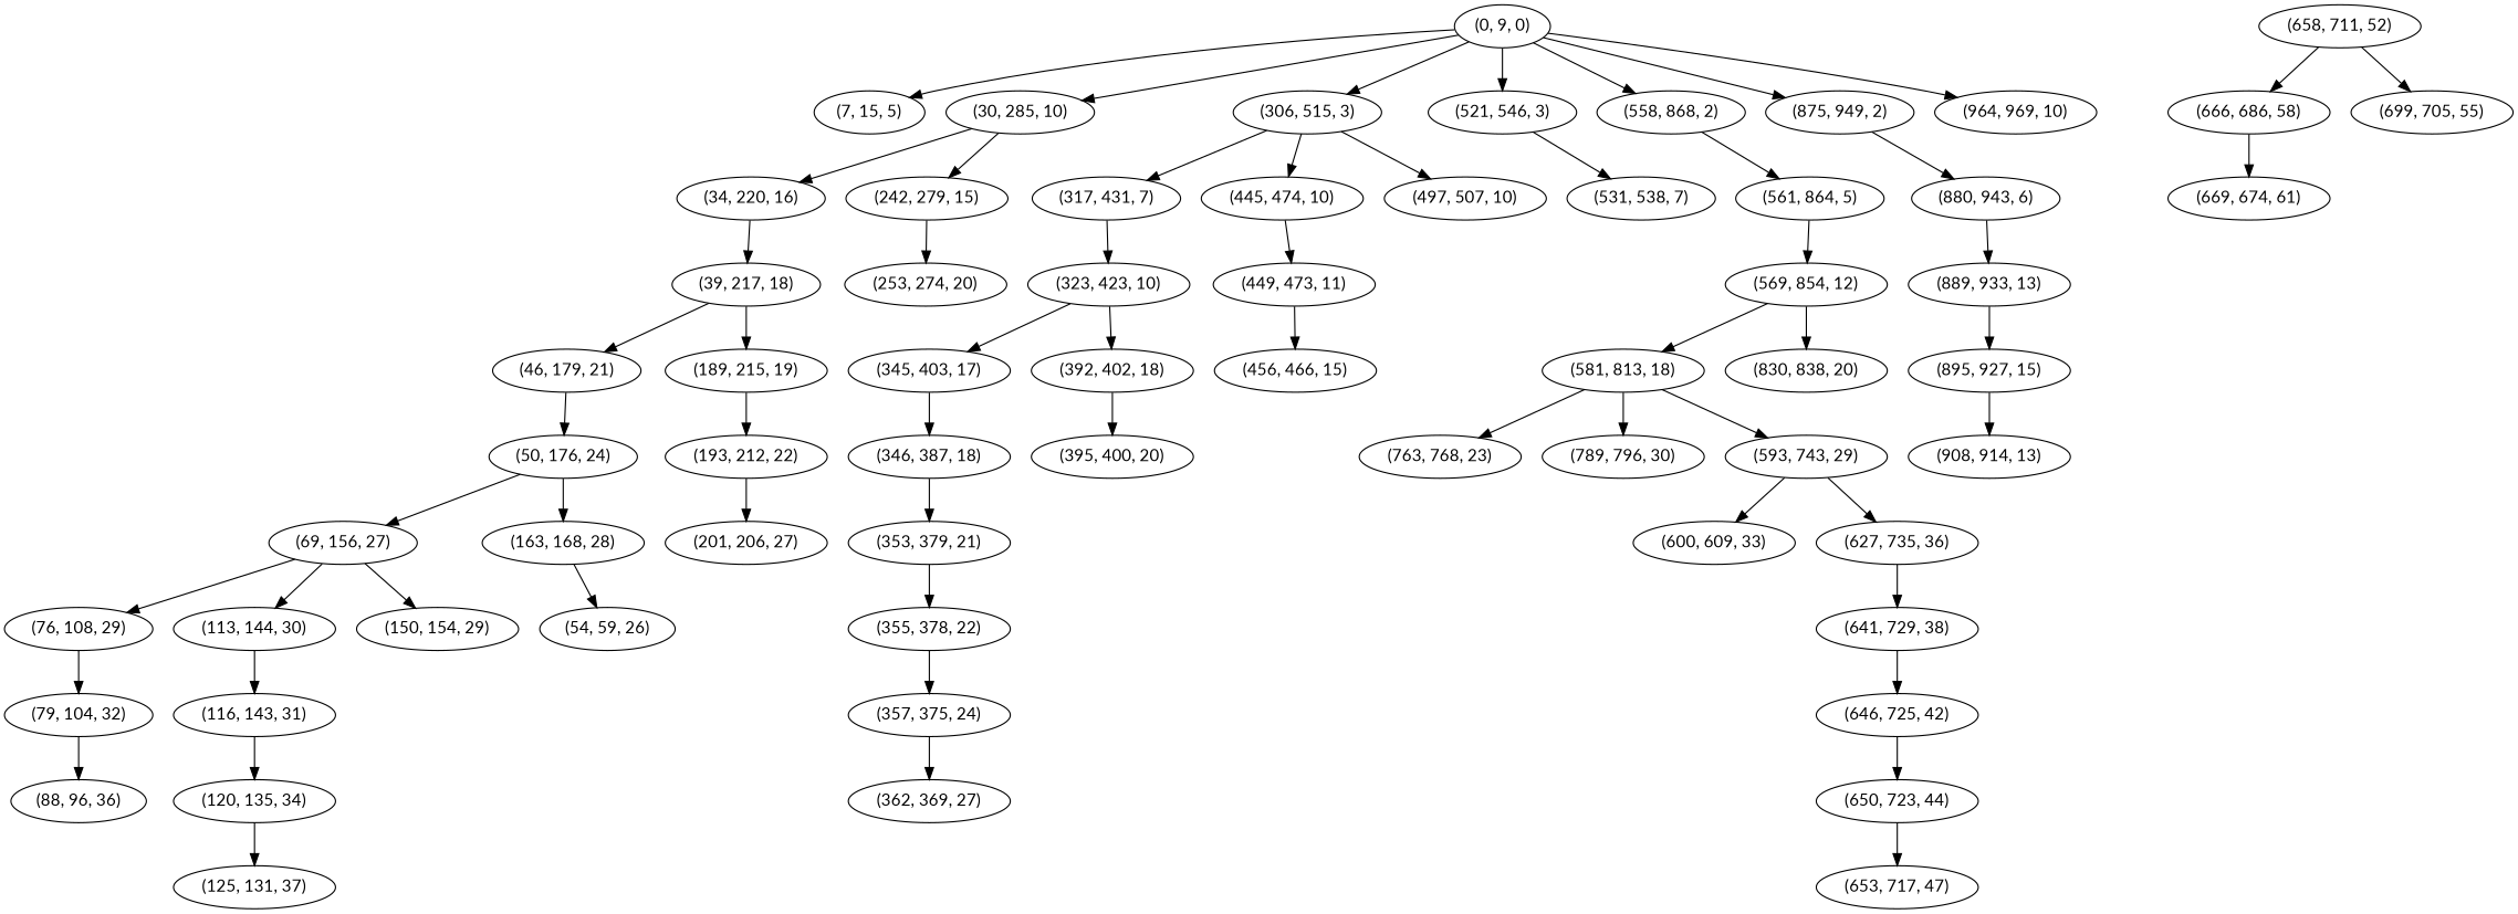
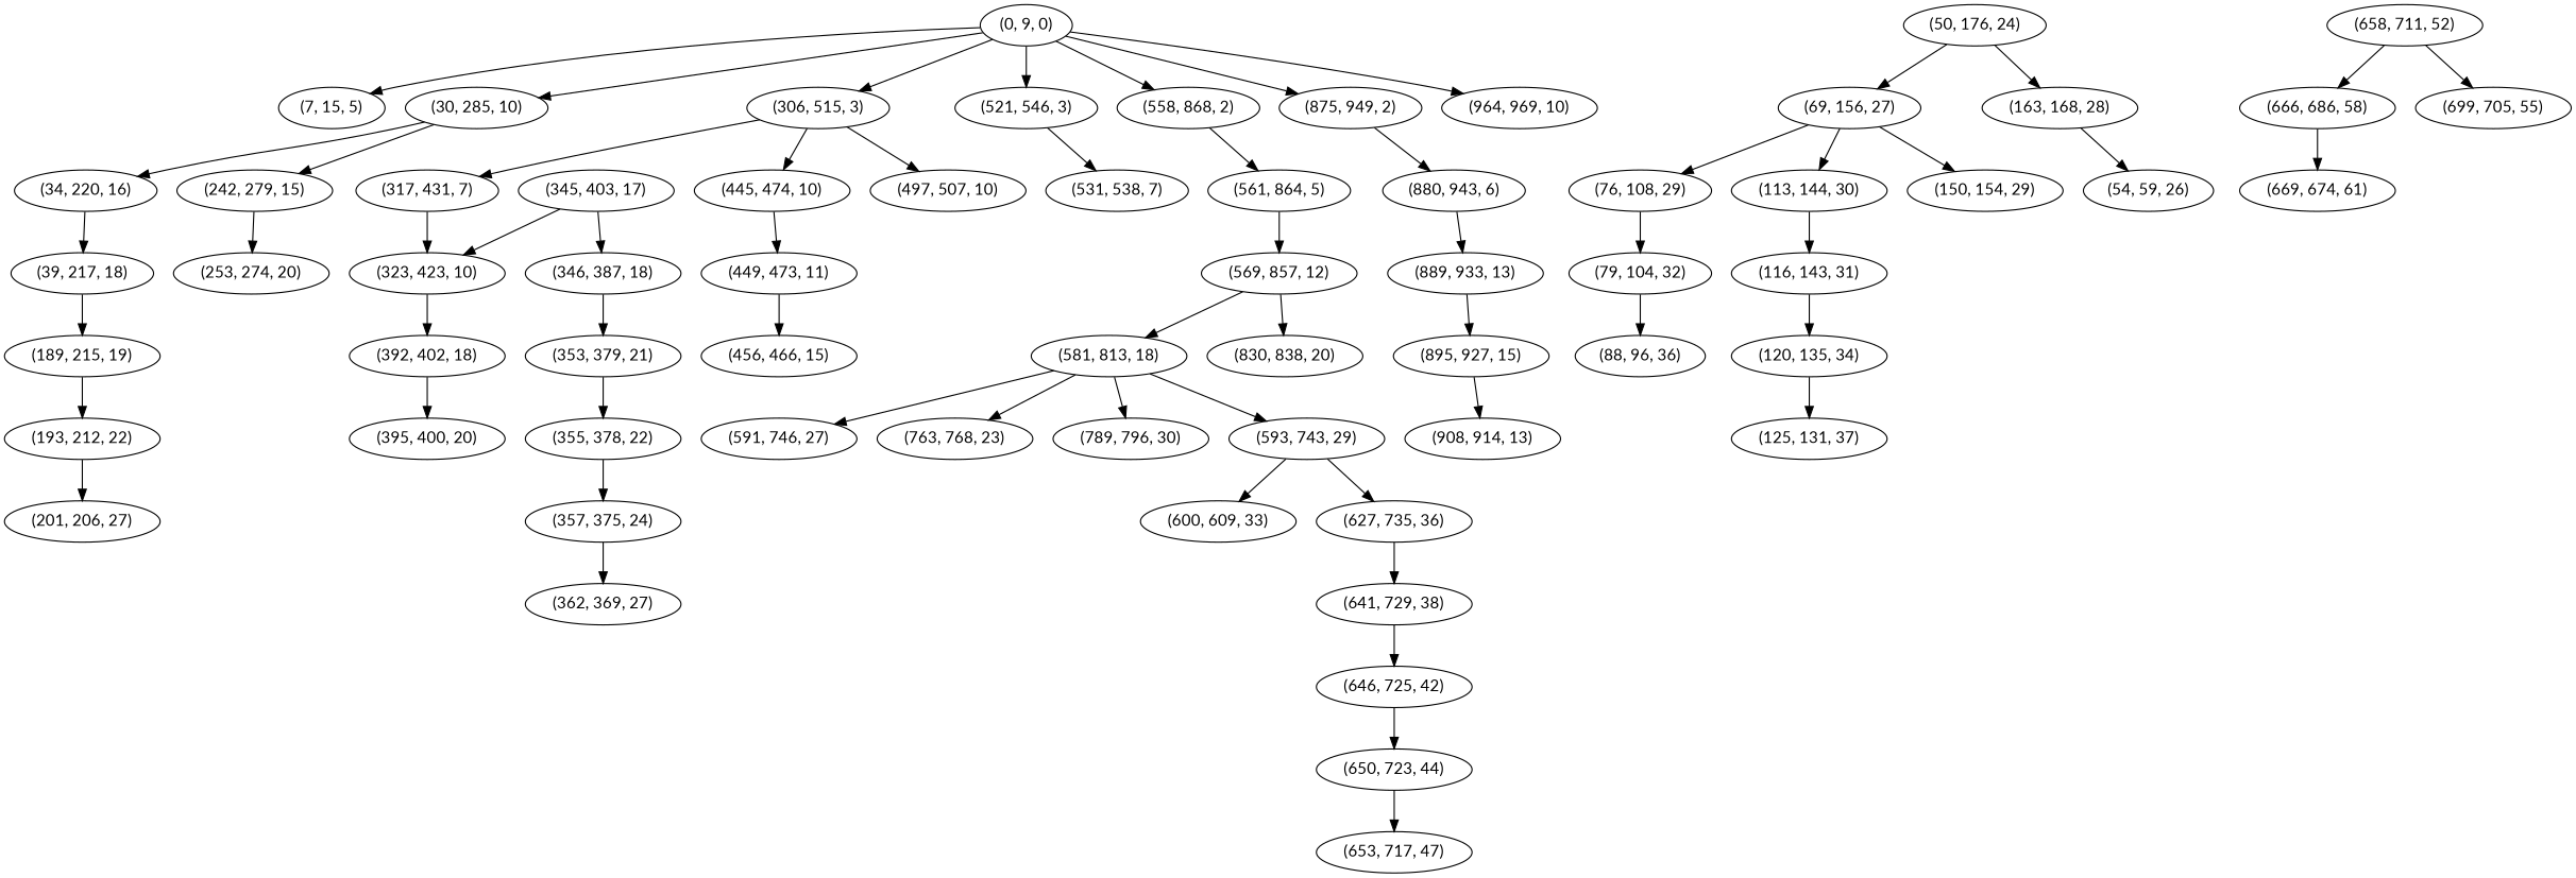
  digraph {
    fontname=Lato
    node [fontname=Lato]
    edge [fontname=Lato]
    n1 [label="(0, 9, 0)"]
    "(7, 15, 5)"
    "(30, 285, 10)"
    "(306, 515, 3)"
    "(521, 546, 3)"
    "(558, 868, 2)"
    "(875, 949, 2)"
    "(964, 969, 10)"
    n9 [label="(34, 220, 16)"]
    "(242, 279, 15)"
    "(317, 431, 7)"
    "(445, 474, 10)"
    "(497, 507, 10)"
    "(531, 538, 7)"
    "(561, 864, 5)"
    "(880, 943, 6)"
    "(39, 217, 18)"
    "(253, 274, 20)"
-   "(46, 179, 21)"
    "(189, 215, 19)"
    "(50, 176, 24)"
    "(193, 212, 22)"
    "(69, 156, 27)"
    "(163, 168, 28)"
    "(76, 108, 29)"
    "(113, 144, 30)"
    "(150, 154, 29)"
    "(54, 59, 26)"
    "(79, 104, 32)"
    "(116, 143, 31)"
    "(88, 96, 36)"
    "(120, 135, 34)"
    "(125, 131, 37)"
    "(201, 206, 27)"
    "(323, 423, 10)"
    "(449, 473, 11)"
    "(345, 403, 17)"
    "(392, 402, 18)"
    "(346, 387, 18)"
    "(353, 379, 21)"
    "(395, 400, 20)"
    "(355, 378, 22)"
    "(357, 375, 24)"
    "(362, 369, 27)"
    "(456, 466, 15)"
-   "(569, 857, 12)" [label="(569, 854, 12)"]
+   "(569, 857, 12)"
    "(581, 813, 18)"
    "(830, 838, 20)"
+   "(591, 746, 27)"
    "(763, 768, 23)"
    "(789, 796, 30)"
    "(593, 743, 29)"
    "(600, 609, 33)"
    "(627, 735, 36)"
    "(641, 729, 38)"
    "(646, 725, 42)"
    "(650, 723, 44)"
    "(653, 717, 47)"
    "(658, 711, 52)"
    "(666, 686, 58)"
    "(699, 705, 55)"
    "(669, 674, 61)"
    "(889, 933, 13)"
    "(895, 927, 15)"
    n65 [label="(908, 914, 13)"]
    n1 -> "(7, 15, 5)"
    n1 -> "(30, 285, 10)"
    n1 -> "(306, 515, 3)"
    n1 -> "(521, 546, 3)"
    n1 -> "(558, 868, 2)"
    n1 -> "(875, 949, 2)"
    n1 -> "(964, 969, 10)"
    "(30, 285, 10)" -> n9
    "(30, 285, 10)" -> "(242, 279, 15)"
    "(306, 515, 3)" -> "(317, 431, 7)"
    "(306, 515, 3)" -> "(445, 474, 10)"
    "(306, 515, 3)" -> "(497, 507, 10)"
    "(521, 546, 3)" -> "(531, 538, 7)"
    "(558, 868, 2)" -> "(561, 864, 5)"
    "(875, 949, 2)" -> "(880, 943, 6)"
    n9 -> "(39, 217, 18)"
    "(242, 279, 15)" -> "(253, 274, 20)"
    "(317, 431, 7)" -> "(323, 423, 10)"
    "(445, 474, 10)" -> "(449, 473, 11)"
    "(561, 864, 5)" -> "(569, 857, 12)"
    "(880, 943, 6)" -> "(889, 933, 13)"
-   "(39, 217, 18)" -> "(46, 179, 21)"
    "(39, 217, 18)" -> "(189, 215, 19)"
-   "(46, 179, 21)" -> "(50, 176, 24)"
    "(189, 215, 19)" -> "(193, 212, 22)"
    "(50, 176, 24)" -> "(69, 156, 27)"
    "(50, 176, 24)" -> "(163, 168, 28)"
    "(193, 212, 22)" -> "(201, 206, 27)"
    "(69, 156, 27)" -> "(76, 108, 29)"
    "(69, 156, 27)" -> "(113, 144, 30)"
    "(69, 156, 27)" -> "(150, 154, 29)"
    "(163, 168, 28)" -> "(54, 59, 26)"
    "(76, 108, 29)" -> "(79, 104, 32)"
    "(113, 144, 30)" -> "(116, 143, 31)"
    "(79, 104, 32)" -> "(88, 96, 36)"
    "(116, 143, 31)" -> "(120, 135, 34)"
    "(120, 135, 34)" -> "(125, 131, 37)"
-   "(323, 423, 10)" -> "(345, 403, 17)"
+   "(345, 403, 17)" -> "(323, 423, 10)"
    "(323, 423, 10)" -> "(392, 402, 18)"
    "(449, 473, 11)" -> "(456, 466, 15)"
    "(345, 403, 17)" -> "(346, 387, 18)"
    "(392, 402, 18)" -> "(395, 400, 20)"
    "(346, 387, 18)" -> "(353, 379, 21)"
    "(353, 379, 21)" -> "(355, 378, 22)"
    "(355, 378, 22)" -> "(357, 375, 24)"
    "(357, 375, 24)" -> "(362, 369, 27)"
    "(569, 857, 12)" -> "(581, 813, 18)"
    "(569, 857, 12)" -> "(830, 838, 20)"
+   "(581, 813, 18)" -> "(591, 746, 27)"
    "(581, 813, 18)" -> "(763, 768, 23)"
    "(581, 813, 18)" -> "(789, 796, 30)"
    "(581, 813, 18)" -> "(593, 743, 29)"
    "(593, 743, 29)" -> "(600, 609, 33)"
    "(593, 743, 29)" -> "(627, 735, 36)"
    "(627, 735, 36)" -> "(641, 729, 38)"
    "(641, 729, 38)" -> "(646, 725, 42)"
    "(646, 725, 42)" -> "(650, 723, 44)"
    "(650, 723, 44)" -> "(653, 717, 47)"
    "(658, 711, 52)" -> "(666, 686, 58)"
    "(658, 711, 52)" -> "(699, 705, 55)"
    "(666, 686, 58)" -> "(669, 674, 61)"
    "(889, 933, 13)" -> "(895, 927, 15)"
    "(895, 927, 15)" -> n65
  }
